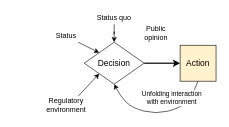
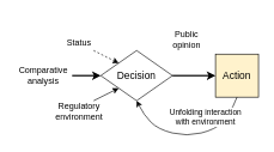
  <mxCell id="0" />
  <mxCell id="1" parent="0" />
  <mxCell id="2" style="edgeStyle=orthogonalEdgeStyle;rounded=0;orthogonalLoop=1;jettySize=auto;html=1;exitX=1;exitY=0.5;exitDx=0;exitDy=0;entryX=0;entryY=0.5;entryDx=0;entryDy=0;strokeWidth=2;fontSize=14;" parent="1" source="3" target="4" edge="1"><mxGeometry relative="1" as="geometry" /></mxCell>
  <mxCell id="3" value="&lt;font style=&quot;font-size: 14px&quot;&gt;Decision&lt;/font&gt;" style="rhombus;whiteSpace=wrap;html=1;fontSize=16;" parent="1" vertex="1"><mxGeometry x="140" y="70" width="100" height="70" as="geometry" /></mxCell>
  <mxCell id="4" value="Action" style="whiteSpace=wrap;html=1;fontSize=14;aspect=fixed;fillColor=#fff2cc;" parent="1" vertex="1"><mxGeometry x="300" y="75" width="60" height="60" as="geometry" /></mxCell>
- <mxCell id="5" style="edgeStyle=orthogonalEdgeStyle;rounded=1;orthogonalLoop=1;jettySize=auto;html=1;strokeWidth=1;fontSize=12;entryX=0.5;entryY=0;entryDx=0;entryDy=0;" parent="1" source="6" target="3" edge="1"><mxGeometry relative="1" as="geometry"><mxPoint x="190" y="70" as="targetPoint" /></mxGeometry></mxCell>
- <mxCell id="6" value="Status quo" style="text;html=1;strokeColor=none;fillColor=none;align=center;verticalAlign=middle;whiteSpace=wrap;rounded=0;fontSize=12;" parent="1" vertex="1"><mxGeometry x="150" y="20" width="80" height="20" as="geometry" /></mxCell>
  <mxCell id="7" value="Status" style="text;html=1;strokeColor=none;fillColor=none;align=center;verticalAlign=middle;whiteSpace=wrap;rounded=0;fontSize=12;" parent="1" vertex="1"><mxGeometry x="70" y="50" width="80" height="20" as="geometry" /></mxCell>
  <mxCell id="8" value="Public opinion" style="text;html=1;strokeColor=none;fillColor=none;align=center;verticalAlign=middle;whiteSpace=wrap;rounded=0;fontSize=12;" parent="1" vertex="1"><mxGeometry x="230" y="40" width="60" height="30" as="geometry" /></mxCell>
- <mxCell id="9" value="" style="endArrow=classic;html=1;strokeWidth=1;fontSize=12;exitX=0.75;exitY=1;exitDx=0;exitDy=0;entryX=0;entryY=0;entryDx=0;entryDy=0;" parent="1" source="7" target="3" edge="1"><mxGeometry width="50" height="50" relative="1" as="geometry"><mxPoint x="120" y="70" as="sourcePoint" /><mxPoint x="154.645" y="83.787" as="targetPoint" /></mxGeometry></mxCell>
+ <mxCell id="9" value="" style="endArrow=classic;html=1;strokeWidth=1;fontSize=12;exitX=0.75;exitY=1;exitDx=0;exitDy=0;entryX=0;entryY=0;entryDx=0;entryDy=0;dashed=1;" parent="1" source="7" target="3" edge="1"><mxGeometry width="50" height="50" relative="1" as="geometry"><mxPoint x="120" y="70" as="sourcePoint" /><mxPoint x="154.645" y="83.787" as="targetPoint" /></mxGeometry></mxCell>
  <mxCell id="10" value="" style="endArrow=classic;html=1;exitX=0.5;exitY=1;exitDx=0;exitDy=0;entryX=0.5;entryY=1;entryDx=0;entryDy=0;curved=1;" parent="1" source="4" target="3" edge="1"><mxGeometry width="50" height="50" relative="1" as="geometry"><mxPoint x="290" y="260" as="sourcePoint" /><mxPoint x="340" y="210" as="targetPoint" /><Array as="points"><mxPoint x="320" y="160" /><mxPoint x="300" y="180" /><mxPoint x="260" y="190" /><mxPoint x="220" y="180" /><mxPoint x="200" y="160" /></Array></mxGeometry></mxCell>
  <mxCell id="11" value="Unfolding interaction&lt;br&gt;with environment" style="edgeLabel;html=1;align=center;verticalAlign=middle;resizable=0;points=[];" parent="10" vertex="1" connectable="0"><mxGeometry x="0.314" y="-3" relative="1" as="geometry"><mxPoint x="52" y="-18" as="offset" /></mxGeometry></mxCell>
- <mxCell id="14" value="Regulatory environment" style="text;html=1;strokeColor=none;fillColor=none;align=center;verticalAlign=middle;whiteSpace=wrap;rounded=0;fontSize=12;" parent="1" vertex="1"><mxGeometry x="70" y="160" width="80" height="30" as="geometry" /></mxCell>
+ <mxCell id="12" value="&lt;font style=&quot;font-size: 12px;&quot;&gt;Comparative&lt;br style=&quot;font-size: 12px;&quot;&gt;analysis&lt;/font&gt;" style="text;html=1;strokeColor=none;fillColor=none;align=center;verticalAlign=middle;whiteSpace=wrap;rounded=0;fontSize=12;fontStyle=0" parent="1" vertex="1"><mxGeometry x="20" y="90" width="80" height="30" as="geometry" /></mxCell>
+ <mxCell id="13" value="" style="endArrow=classic;html=1;exitX=1;exitY=0.5;exitDx=0;exitDy=0;entryX=0;entryY=0.5;entryDx=0;entryDy=0;strokeWidth=2;rounded=0;" parent="1" source="12" target="3" edge="1"><mxGeometry width="50" height="50" relative="1" as="geometry"><mxPoint x="190" y="170" as="sourcePoint" /><mxPoint x="240" y="120" as="targetPoint" /></mxGeometry></mxCell>
+ <mxCell id="14" value="Regulatory environment" style="text;html=1;strokeColor=none;fillColor=none;align=center;verticalAlign=middle;whiteSpace=wrap;rounded=0;fontSize=12;" parent="1" vertex="1"><mxGeometry x="70" y="140" width="80" height="30" as="geometry" /></mxCell>
  <mxCell id="15" value="" style="endArrow=classic;html=1;exitX=0.75;exitY=0;exitDx=0;exitDy=0;entryX=0;entryY=1;entryDx=0;entryDy=0;" parent="1" source="14" target="3" edge="1"><mxGeometry width="50" height="50" relative="1" as="geometry"><mxPoint x="250" y="190" as="sourcePoint" /><mxPoint x="300" y="140" as="targetPoint" /></mxGeometry></mxCell>
